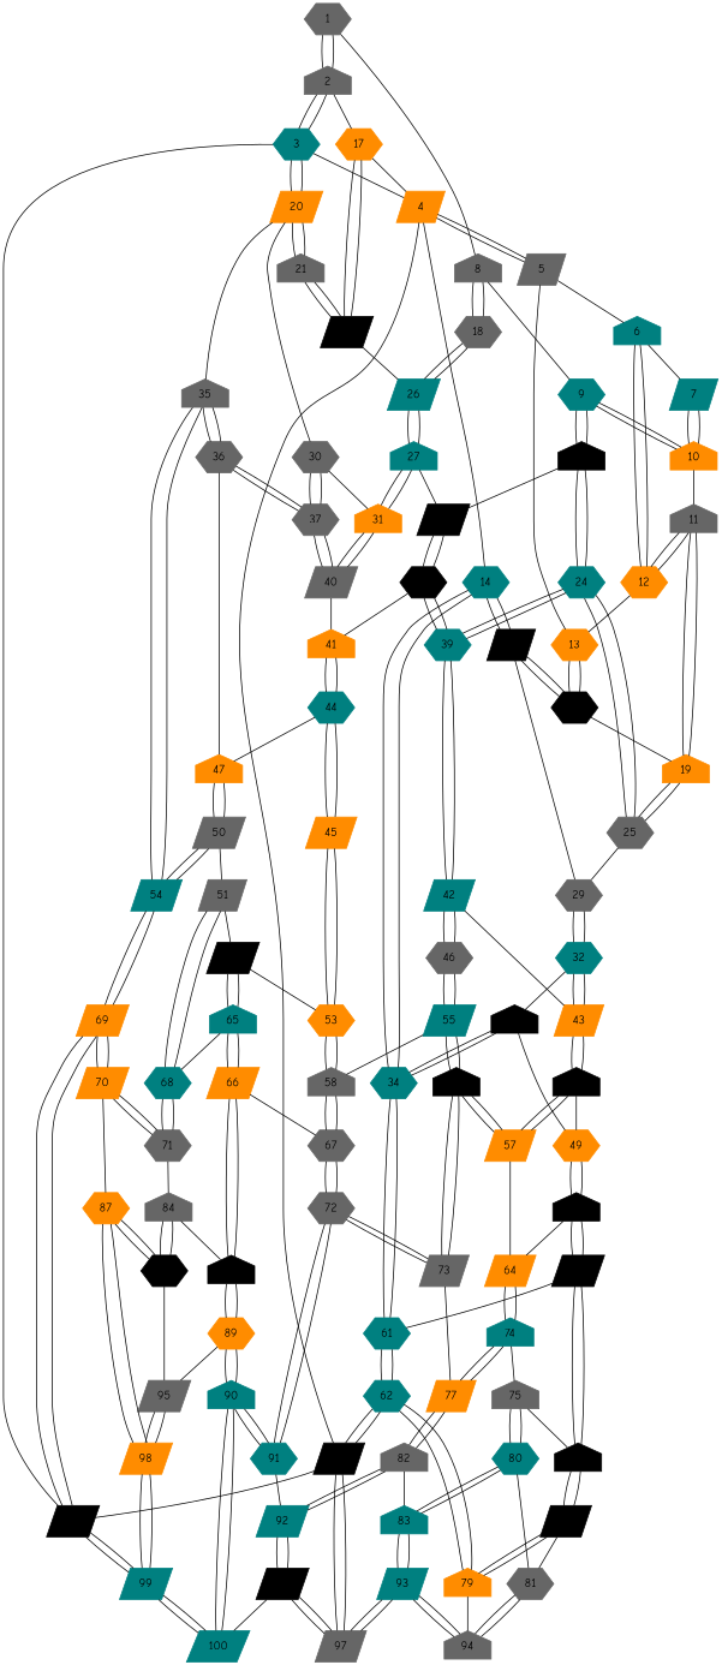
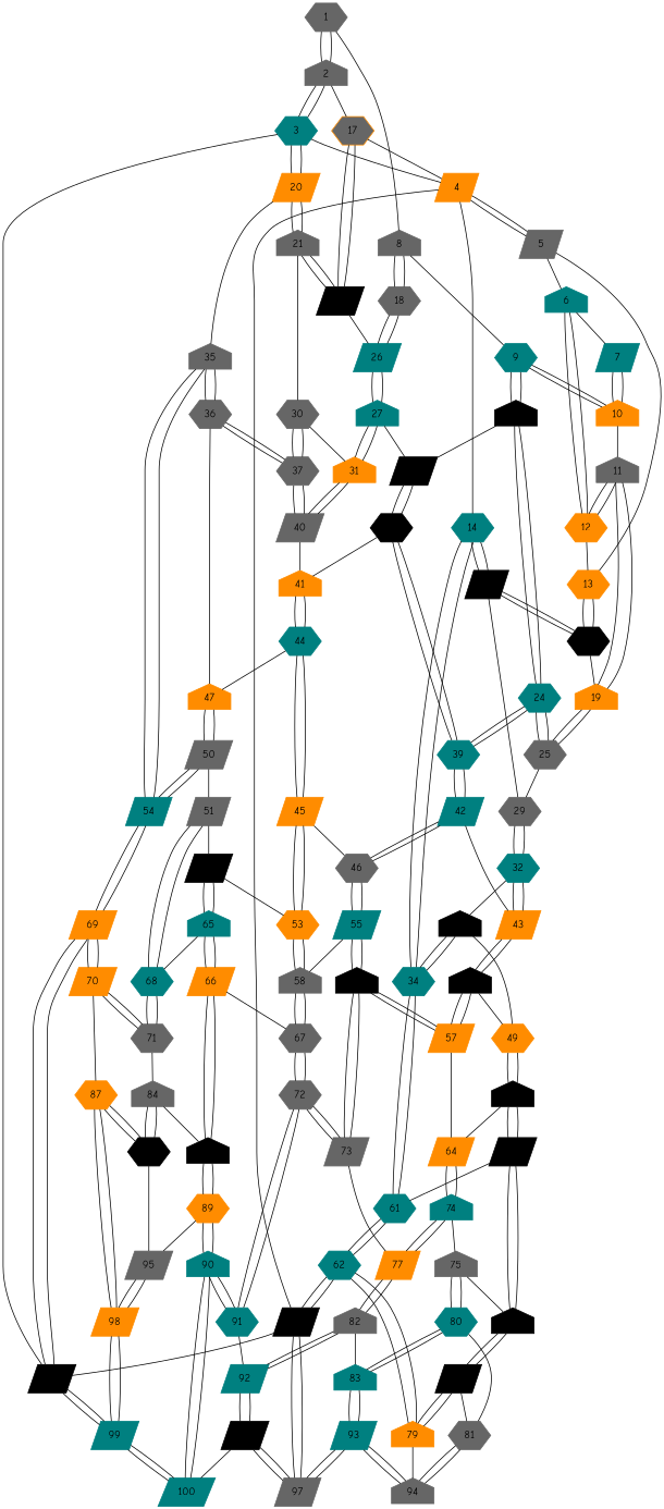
  graph {
    fontname="Comic Neue"
    node [color=gray40 fontname="Comic Neue" shape=parallelogram style=filled]
    edge [fontname="Comic Neue"]
    1 [shape=hexagon]
    2 [shape=house]
    8 [shape=house]
    3 [color=teal shape=hexagon]
-   17 [color=darkorange shape=hexagon]
+   17 [color=darkorange shape=hexagon fillcolor=gray40]
    9 [color=teal shape=hexagon]
    18 [shape=hexagon]
    4 [color=darkorange]
    20 [color=darkorange]
    86 [color=black]
    22 [color=black]
    5
    14 [color=teal shape=hexagon]
    63 [color=black]
    21 [shape=house]
    35 [shape=house]
    99 [color=teal]
    6 [color=teal shape=house]
    13 [color=darkorange shape=hexagon]
    15 [color=black]
    34 [color=teal shape=hexagon]
    97
    7 [color=teal]
    12 [color=darkorange shape=hexagon]
    16 [color=black shape=hexagon]
    10 [color=darkorange shape=house]
    11 [shape=house]
    23 [color=black shape=house]
    26 [color=teal]
    24 [color=teal shape=hexagon]
    28 [color=black]
    19 [color=darkorange shape=house]
    25 [shape=hexagon]
    29 [shape=hexagon]
    61 [color=teal shape=hexagon]
    32 [color=teal shape=hexagon]
    27 [color=teal shape=house]
    30 [shape=hexagon]
    36 [shape=hexagon]
    54 [color=teal]
    31 [color=darkorange shape=house]
    37 [shape=hexagon]
    39 [color=teal shape=hexagon]
    38 [color=black shape=hexagon]
    42 [color=teal]
    40
    41 [color=darkorange shape=house]
    33 [color=black shape=house]
    43 [color=darkorange]
    49 [color=darkorange shape=hexagon]
    48 [color=black shape=house]
    59 [color=black shape=house]
    62 [color=teal shape=hexagon]
    47 [color=darkorange shape=house]
    69 [color=darkorange]
    50
    44 [color=teal shape=hexagon]
    46 [shape=hexagon]
    45 [color=darkorange]
    55 [color=teal]
    57 [color=darkorange]
    53 [color=darkorange shape=hexagon]
    58 [shape=house]
    56 [color=black shape=house]
    51
    64 [color=darkorange]
    60 [color=black]
    52 [color=black]
    68 [color=teal shape=hexagon]
    65 [color=teal shape=house]
    71 [shape=hexagon]
    66 [color=darkorange]
    67 [shape=hexagon]
    70 [color=darkorange]
    73
    77 [color=darkorange]
    74 [color=teal shape=house]
    72 [shape=hexagon]
    76 [color=black shape=house]
    78 [color=black]
    79 [color=darkorange shape=house]
    94 [shape=house]
    75 [shape=house]
    85 [color=black shape=house]
    89 [color=darkorange shape=hexagon]
    91 [color=teal shape=hexagon]
    84 [shape=house]
    87 [color=darkorange shape=hexagon]
    88 [color=black shape=hexagon]
    98 [color=darkorange]
    92 [color=teal]
    82 [shape=house]
    80 [color=teal shape=hexagon]
    81 [shape=hexagon]
    83 [color=teal shape=house]
    93 [color=teal]
    96 [color=black]
    95
    90 [color=teal shape=house]
    100 [color=teal]
    1 -- 2
    1 -- 2
    1 -- 8
    2 -- 3
    2 -- 3
    2 -- 17
    8 -- 9
    8 -- 18
    8 -- 18
    3 -- 4
    3 -- 20
    3 -- 20
    3 -- 86
    17 -- 4
    17 -- 22
    17 -- 22
    9 -- 10
    9 -- 10
    9 -- 23
    9 -- 23
    18 -- 26
    18 -- 26
    4 -- 5
    4 -- 5
    4 -- 14
    4 -- 63
    20 -- 21
    20 -- 21
    20 -- 35
    86 -- 99
    86 -- 99
    22 -- 26
    5 -- 6
    5 -- 13
    14 -- 15
    14 -- 15
    14 -- 34
    14 -- 34
    63 -- 86
    63 -- 97
    63 -- 97
    21 -- 22
    21 -- 22
-   20 -- 30
+   21 -- 30
    35 -- 36
    35 -- 36
    35 -- 54
    35 -- 54
    99 -- 100
    99 -- 100
    6 -- 7
    6 -- 12
    6 -- 12
    13 -- 16
    13 -- 16
    15 -- 16
    15 -- 16
    15 -- 29
    34 -- 61
    34 -- 61
    7 -- 10
    7 -- 10
    12 -- 13
    16 -- 19
    10 -- 11
    11 -- 12
    11 -- 12
    11 -- 19
    11 -- 19
    23 -- 24
    23 -- 24
    23 -- 28
    26 -- 27
    26 -- 27
    24 -- 25
    24 -- 25
    24 -- 39
    24 -- 39
    28 -- 38
    28 -- 38
    19 -- 25
    19 -- 25
    25 -- 29
    29 -- 32
    29 -- 32
    61 -- 62
    61 -- 62
    32 -- 33
    32 -- 43
    32 -- 43
    27 -- 28
    27 -- 31
    27 -- 31
    30 -- 31
    30 -- 37
    30 -- 37
    36 -- 37
    36 -- 37
    36 -- 47
    54 -- 69
    54 -- 69
    31 -- 40
    31 -- 40
    37 -- 40
    37 -- 40
    39 -- 42
    39 -- 42
    38 -- 39
    38 -- 39
    38 -- 41
    42 -- 43
    42 -- 46
    42 -- 46
    40 -- 41
    41 -- 44
    41 -- 44
    33 -- 34
    33 -- 34
    33 -- 49
    43 -- 48
    43 -- 48
    49 -- 59
    49 -- 59
    48 -- 49
    48 -- 57
    48 -- 57
    59 -- 64
    59 -- 60
    59 -- 60
    62 -- 63
    62 -- 63
    62 -- 79
    62 -- 79
    47 -- 50
    47 -- 50
    69 -- 86
    69 -- 86
    69 -- 70
    69 -- 70
    50 -- 54
    50 -- 54
    50 -- 51
    44 -- 47
    44 -- 45
    44 -- 45
    46 -- 55
    46 -- 55
+   45 -- 46
    45 -- 53
    45 -- 53
    55 -- 58
    55 -- 56
    55 -- 56
    57 -- 64
    53 -- 58
    53 -- 58
    58 -- 67
    58 -- 67
    56 -- 57
    56 -- 57
    56 -- 73
    56 -- 73
    51 -- 52
    51 -- 68
    51 -- 68
    64 -- 74
    64 -- 74
    60 -- 61
    60 -- 76
    60 -- 76
    52 -- 53
    52 -- 65
    52 -- 65
    68 -- 71
    68 -- 71
    65 -- 68
    65 -- 66
    65 -- 66
    71 -- 84
    66 -- 67
    66 -- 85
    66 -- 85
    67 -- 72
    67 -- 72
    70 -- 71
    70 -- 71
    70 -- 87
    73 -- 77
    77 -- 82
    77 -- 82
    74 -- 77
    74 -- 77
    74 -- 75
    72 -- 73
    72 -- 73
    72 -- 91
    72 -- 91
    76 -- 78
    76 -- 78
    78 -- 79
    78 -- 79
    78 -- 81
    79 -- 94
    75 -- 76
    75 -- 80
    75 -- 80
    85 -- 89
    85 -- 89
    89 -- 95
    89 -- 90
    89 -- 90
    91 -- 92
    84 -- 85
    84 -- 88
    84 -- 88
    87 -- 88
    87 -- 88
    87 -- 98
    87 -- 98
    88 -- 95
    98 -- 99
    98 -- 99
    92 -- 96
    92 -- 96
    82 -- 92
    82 -- 92
    82 -- 83
    80 -- 81
    80 -- 83
    80 -- 83
    81 -- 94
    81 -- 94
    83 -- 93
    83 -- 93
    93 -- 97
    93 -- 97
    93 -- 94
    93 -- 94
    96 -- 97
    96 -- 97
    96 -- 100
    95 -- 98
    95 -- 98
    90 -- 91
    90 -- 91
    90 -- 100
    90 -- 100
  }
